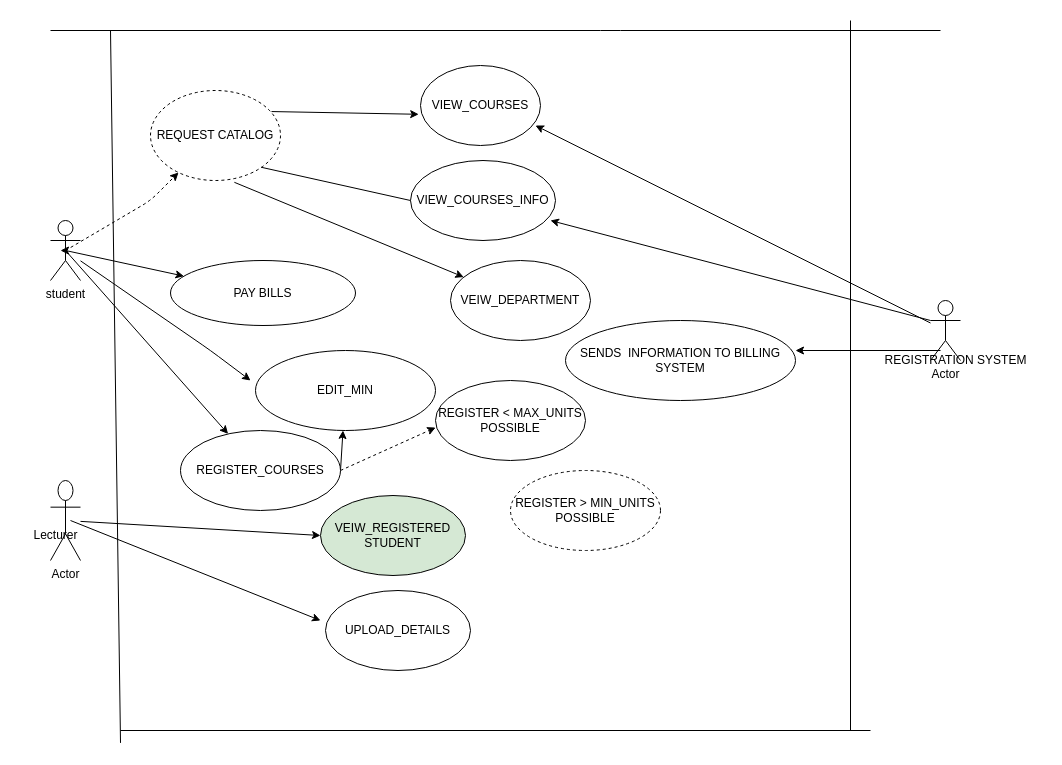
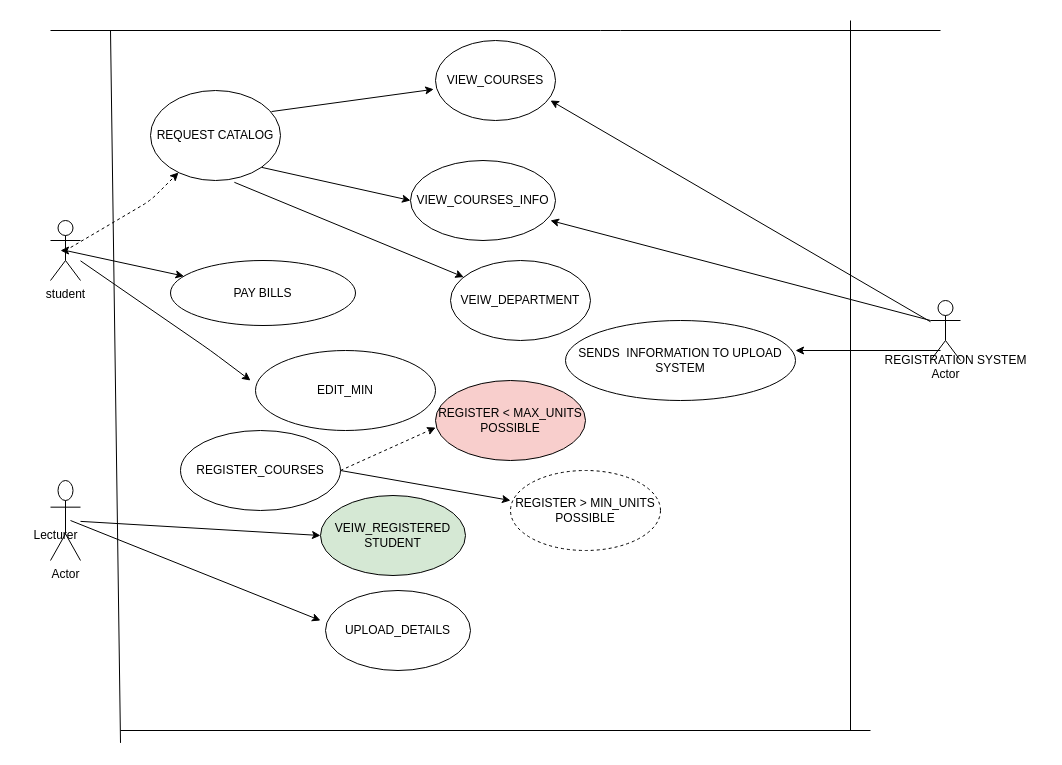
  <mxCell id="0" />
  <mxCell id="1" parent="0" />
- <mxCell id="2" value="VIEW_COURSES" style="ellipse;whiteSpace=wrap;html=1;" vertex="1" parent="1"><mxGeometry x="420" y="65" width="120" height="80" as="geometry" /></mxCell>
- <mxCell id="3" value="" style="edgeStyle=none;html=1;exitX=0.5;exitY=0.5;exitDx=0;exitDy=0;exitPerimeter=0;" edge="1" parent="1" source="7" target="14"><mxGeometry relative="1" as="geometry"><mxPoint x="80" y="270" as="sourcePoint" /><mxPoint x="100" y="270" as="targetPoint" /><Array as="points" /></mxGeometry></mxCell>
+ <mxCell id="2" value="VIEW_COURSES" style="ellipse;whiteSpace=wrap;html=1;" vertex="1" parent="1"><mxGeometry x="435" y="40" width="120" height="80" as="geometry" /></mxCell>
  <mxCell id="4" style="edgeStyle=none;html=1;exitX=0.5;exitY=0.5;exitDx=0;exitDy=0;exitPerimeter=0;dashed=1;" edge="1" parent="1" source="7" target="8"><mxGeometry relative="1" as="geometry"><mxPoint x="220.04" y="160.06" as="targetPoint" /><Array as="points"><mxPoint x="150" y="200" /></Array></mxGeometry></mxCell>
  <mxCell id="5" style="edgeStyle=none;html=1;exitX=0.5;exitY=0.5;exitDx=0;exitDy=0;exitPerimeter=0;" edge="1" parent="1" source="7" target="9"><mxGeometry relative="1" as="geometry"><Array as="points" /></mxGeometry></mxCell>
  <mxCell id="6" style="edgeStyle=none;html=1;exitX=0.5;exitY=0.5;exitDx=0;exitDy=0;exitPerimeter=0;" edge="1" parent="1" source="7"><mxGeometry relative="1" as="geometry"><mxPoint x="60" y="250" as="targetPoint" /></mxGeometry></mxCell>
  <mxCell id="7" value="student" style="shape=umlActor;verticalLabelPosition=bottom;verticalAlign=top;html=1;outlineConnect=0;" vertex="1" parent="1"><mxGeometry x="50" y="220" width="30" height="60" as="geometry" /></mxCell>
- <mxCell id="8" value="REQUEST CATALOG" style="ellipse;whiteSpace=wrap;html=1;dashed=1;" vertex="1" parent="1"><mxGeometry x="150" y="90" width="130" height="90" as="geometry" /></mxCell>
+ <mxCell id="8" value="REQUEST CATALOG" style="ellipse;whiteSpace=wrap;html=1;" vertex="1" parent="1"><mxGeometry x="150" y="90" width="130" height="90" as="geometry" /></mxCell>
  <mxCell id="9" value="PAY BILLS" style="ellipse;whiteSpace=wrap;html=1;" vertex="1" parent="1"><mxGeometry x="170" y="260" width="185" height="65" as="geometry" /></mxCell>
  <mxCell id="10" value="VIEW_COURSES_INFO" style="ellipse;whiteSpace=wrap;html=1;" vertex="1" parent="1"><mxGeometry x="410" y="160" width="145" height="80" as="geometry" /></mxCell>
  <mxCell id="11" value="VEIW_DEPARTMENT" style="ellipse;whiteSpace=wrap;html=1;" vertex="1" parent="1"><mxGeometry x="450" y="260" width="140" height="80" as="geometry" /></mxCell>
  <mxCell id="12" style="edgeStyle=none;html=1;exitX=1;exitY=0.5;exitDx=0;exitDy=0;entryX=0.001;entryY=0.588;entryDx=0;entryDy=0;entryPerimeter=0;dashed=1;" edge="1" parent="1" source="14" target="27"><mxGeometry relative="1" as="geometry" /></mxCell>
- <mxCell id="13" style="edgeStyle=none;html=1;exitX=1;exitY=0.5;exitDx=0;exitDy=0;" edge="1" parent="1" source="14" target="37"><mxGeometry relative="1" as="geometry"><mxPoint x="500" y="490" as="targetPoint" /></mxGeometry></mxCell>
+ <mxCell id="13" style="edgeStyle=none;html=1;exitX=1;exitY=0.5;exitDx=0;exitDy=0;entryX=0;entryY=0.375;entryDx=0;entryDy=0;entryPerimeter=0;" edge="1" parent="1" source="14" target="28"><mxGeometry relative="1" as="geometry"><mxPoint x="500" y="490" as="targetPoint" /></mxGeometry></mxCell>
  <mxCell id="14" value="REGISTER_COURSES" style="ellipse;whiteSpace=wrap;html=1;" vertex="1" parent="1"><mxGeometry x="180" y="430" width="160" height="80" as="geometry" /></mxCell>
  <mxCell id="15" value="VEIW_REGISTERED&lt;br&gt;STUDENT" style="ellipse;whiteSpace=wrap;html=1;fillColor=#d5e8d4;" vertex="1" parent="1"><mxGeometry x="320" y="495" width="145" height="80" as="geometry" /></mxCell>
  <mxCell id="16" style="edgeStyle=none;html=1;exitX=1;exitY=0.5;exitDx=0;exitDy=0;" edge="1" parent="1" source="17"><mxGeometry relative="1" as="geometry"><mxPoint x="470" y="630" as="targetPoint" /></mxGeometry></mxCell>
  <mxCell id="17" value="UPLOAD_DETAILS" style="ellipse;whiteSpace=wrap;html=1;" vertex="1" parent="1"><mxGeometry x="325" y="590" width="145" height="80" as="geometry" /></mxCell>
  <mxCell id="18" value="" style="edgeStyle=none;html=1;entryX=0.958;entryY=0.75;entryDx=0;entryDy=0;entryPerimeter=0;" edge="1" parent="1" source="19" target="2"><mxGeometry relative="1" as="geometry"><mxPoint x="830" y="330" as="sourcePoint" /><mxPoint x="845" y="450" as="targetPoint" /></mxGeometry></mxCell>
  <mxCell id="19" value="Actor" style="shape=umlActor;verticalLabelPosition=bottom;verticalAlign=top;html=1;outlineConnect=0;" vertex="1" parent="1"><mxGeometry x="930" y="300" width="30" height="60" as="geometry" /></mxCell>
  <mxCell id="20" value="" style="endArrow=classic;html=1;exitX=0.931;exitY=0.234;exitDx=0;exitDy=0;exitPerimeter=0;entryX=-0.015;entryY=0.61;entryDx=0;entryDy=0;entryPerimeter=0;" edge="1" parent="1" source="8" target="2"><mxGeometry width="50" height="50" relative="1" as="geometry"><mxPoint x="360" y="110" as="sourcePoint" /><mxPoint x="410" y="60" as="targetPoint" /><Array as="points" /></mxGeometry></mxCell>
- <mxCell id="21" value="" style="endArrow=none;html=1;exitX=1;exitY=1;exitDx=0;exitDy=0;entryX=0;entryY=0.5;entryDx=0;entryDy=0;" edge="1" parent="1" source="8" target="10"><mxGeometry width="50" height="50" relative="1" as="geometry"><mxPoint x="337.64" y="182.82" as="sourcePoint" /><mxPoint x="460" y="137.18" as="targetPoint" /><Array as="points" /></mxGeometry></mxCell>
+ <mxCell id="21" value="" style="endArrow=classic;html=1;exitX=1;exitY=1;exitDx=0;exitDy=0;entryX=0;entryY=0.5;entryDx=0;entryDy=0;" edge="1" parent="1" source="8" target="10"><mxGeometry width="50" height="50" relative="1" as="geometry"><mxPoint x="337.64" y="182.82" as="sourcePoint" /><mxPoint x="460" y="137.18" as="targetPoint" /><Array as="points" /></mxGeometry></mxCell>
  <mxCell id="22" value="" style="endArrow=classic;html=1;exitX=0.645;exitY=1.02;exitDx=0;exitDy=0;exitPerimeter=0;" edge="1" parent="1" source="8" target="11"><mxGeometry width="50" height="50" relative="1" as="geometry"><mxPoint x="350" y="220" as="sourcePoint" /><mxPoint x="467.17" y="187.74" as="targetPoint" /><Array as="points" /></mxGeometry></mxCell>
  <mxCell id="23" value="" style="edgeStyle=none;html=1;entryX=0;entryY=0.5;entryDx=0;entryDy=0;" edge="1" parent="1" source="24" target="15"><mxGeometry relative="1" as="geometry"><mxPoint x="320" y="560" as="targetPoint" /></mxGeometry></mxCell>
  <mxCell id="24" value="Actor" style="shape=umlActor;verticalLabelPosition=bottom;verticalAlign=top;html=1;outlineConnect=0;" vertex="1" parent="1"><mxGeometry x="50" y="480" width="30" height="80" as="geometry" /></mxCell>
  <mxCell id="25" style="edgeStyle=none;html=1;" edge="1" parent="1" source="26"><mxGeometry relative="1" as="geometry"><mxPoint x="320" y="620" as="targetPoint" /><Array as="points"><mxPoint x="70" y="520" /></Array></mxGeometry></mxCell>
  <mxCell id="26" value="Lecturer" style="text;html=1;align=center;verticalAlign=middle;resizable=0;points=[];autosize=1;strokeColor=none;fillColor=none;" vertex="1" parent="1"><mxGeometry y="520" width="70" height="30" as="geometry" x="20" /></mxCell>
- <mxCell id="27" value="REGISTER &amp;lt; MAX_UNITS&lt;br&gt;POSSIBLE" style="ellipse;whiteSpace=wrap;html=1;" vertex="1" parent="1"><mxGeometry x="435" y="380" width="150" height="80" as="geometry" /></mxCell>
+ <mxCell id="27" value="REGISTER &amp;lt; MAX_UNITS&lt;br&gt;POSSIBLE" style="ellipse;whiteSpace=wrap;html=1;fillColor=#f8cecc;" vertex="1" parent="1"><mxGeometry x="435" y="380" width="150" height="80" as="geometry" /></mxCell>
  <mxCell id="28" value="REGISTER &amp;gt; MIN_UNITS&lt;br&gt;POSSIBLE" style="ellipse;whiteSpace=wrap;html=1;dashed=1;" vertex="1" parent="1"><mxGeometry x="510" y="470" width="150" height="80" as="geometry" /></mxCell>
  <mxCell id="29" value="" style="edgeStyle=none;html=1;entryX=0.958;entryY=0.75;entryDx=0;entryDy=0;entryPerimeter=0;exitX=0;exitY=0.333;exitDx=0;exitDy=0;exitPerimeter=0;" edge="1" parent="1" source="19"><mxGeometry relative="1" as="geometry"><mxPoint x="920" y="320" as="sourcePoint" /><mxPoint x="549.96" y="220" as="targetPoint" /></mxGeometry></mxCell>
  <mxCell id="30" value="" style="edgeStyle=none;html=1;entryX=1;entryY=0.375;entryDx=0;entryDy=0;entryPerimeter=0;" edge="1" parent="1" target="31"><mxGeometry relative="1" as="geometry"><mxPoint x="940.04" y="350" as="sourcePoint" /><mxPoint x="660" y="120" as="targetPoint" /></mxGeometry></mxCell>
- <mxCell id="31" value="SENDS&amp;nbsp; INFORMATION TO BILLING&lt;br&gt;SYSTEM" style="ellipse;whiteSpace=wrap;html=1;" vertex="1" parent="1"><mxGeometry x="565" y="320" width="230" height="80" as="geometry" /></mxCell>
+ <mxCell id="31" value="SENDS&amp;nbsp; INFORMATION TO UPLOAD&lt;br&gt;SYSTEM" style="ellipse;whiteSpace=wrap;html=1;" vertex="1" parent="1"><mxGeometry x="565" y="320" width="230" height="80" as="geometry" /></mxCell>
  <mxCell id="32" value="REGISTRATION SYSTEM" style="text;html=1;align=center;verticalAlign=middle;resizable=0;points=[];autosize=1;strokeColor=none;fillColor=none;" vertex="1" parent="1"><mxGeometry x="870" y="345" width="170" height="30" as="geometry" /></mxCell>
  <mxCell id="33" value="" style="endArrow=none;html=1;" edge="1" parent="1"><mxGeometry width="50" height="50" relative="1" as="geometry"><mxPoint x="940" y="30" as="sourcePoint" /><mxPoint x="50" y="30" as="targetPoint" /><Array as="points"><mxPoint x="610" y="30" /></Array></mxGeometry></mxCell>
  <mxCell id="34" value="" style="endArrow=none;html=1;" edge="1" parent="1"><mxGeometry width="50" height="50" relative="1" as="geometry"><mxPoint x="120" y="742.4" as="sourcePoint" /><mxPoint x="110" y="30" as="targetPoint" /></mxGeometry></mxCell>
  <mxCell id="35" value="" style="endArrow=none;html=1;" edge="1" parent="1"><mxGeometry width="50" height="50" relative="1" as="geometry"><mxPoint x="120" y="730" as="sourcePoint" /><mxPoint x="870" y="730" as="targetPoint" /></mxGeometry></mxCell>
  <mxCell id="36" value="" style="endArrow=none;html=1;" edge="1" parent="1"><mxGeometry width="50" height="50" relative="1" as="geometry"><mxPoint x="850" y="730" as="sourcePoint" /><mxPoint x="850" as="targetPoint" y="20" /><Array as="points" /></mxGeometry></mxCell>
  <mxCell id="37" value="EDIT_MIN" style="ellipse;whiteSpace=wrap;html=1;" vertex="1" parent="1"><mxGeometry x="255" y="350" width="180" height="80" as="geometry" /></mxCell>
  <mxCell id="38" value="" style="endArrow=classic;html=1;" edge="1" parent="1" source="7"><mxGeometry relative="1" as="geometry"><mxPoint x="120" y="350" as="sourcePoint" /><mxPoint x="250" y="380" as="targetPoint" /><Array as="points"><mxPoint x="210" y="350" /></Array></mxGeometry></mxCell>
